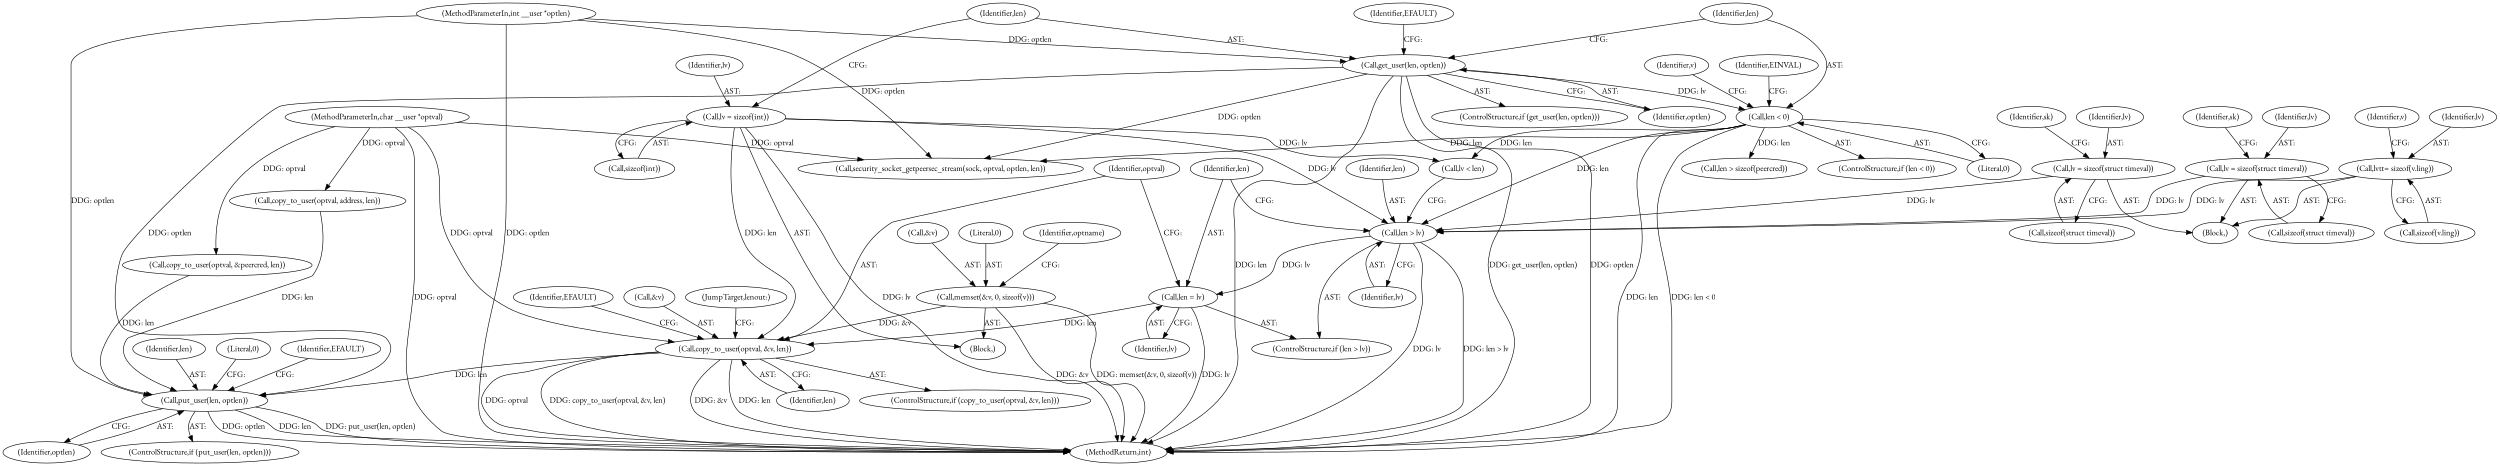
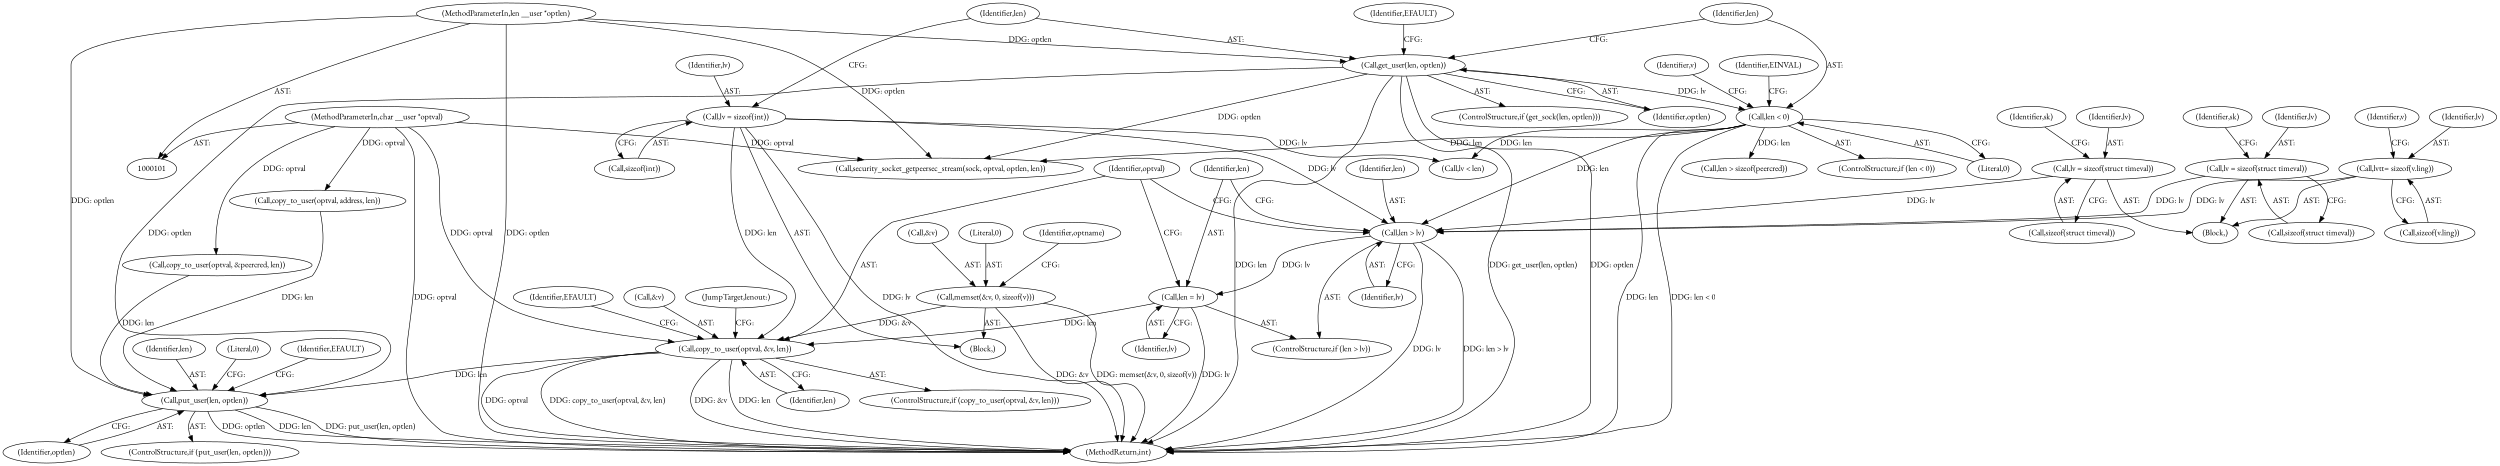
  digraph {
    fontname="EB Garamond"
    node [fontname="EB Garamond"]
    edge [fontname="EB Garamond"]
    n1 [label="(Call,copy_to_user(optval, &v, len))"]
    n2 [label="(Call,put_user(len, optlen))"]
    n3 [label="(Identifier,len)"]
    n4 [label="(ControlStructure,if (copy_to_user(optval, &v, len)))"]
    n5 [label="(MethodReturn,int)"]
    n6 [label="(Identifier,optlen)"]
    n7 [label="(ControlStructure,if (put_user(len, optlen)))"]
    n8 [label="(MethodParameterIn,char __user *optval)"]
    n9 [label="(Call,copy_to_user(optval, address, len))"]
    n10 [label="(Call,security_socket_getpeersec_stream(sock, optval, optlen, len))"]
    n11 [label="(Call,copy_to_user(optval, &peercred, len))"]
+   1000101
    n13 [label="(Call,memset(&v, 0, sizeof(v)))"]
    n14 [label="(Block,)"]
    n15 [label="(Call,len > lv)"]
    n16 [label="(Call,len = lv)"]
    n17 [label="(Identifier,lv)"]
    n18 [label="(ControlStructure,if (len > lv))"]
    n19 [label="(Identifier,lv)"]
    n20 [label="(Call,len < 0)"]
    n21 [label="(Call,len > sizeof(peercred))"]
    n22 [label="(ControlStructure,if (len < 0))"]
    n23 [label="(Call,lv < len)"]
    n24 [label="(Literal,0)"]
    n25 [label="(Call,get_user(len, optlen))"]
-   n26 [label="(ControlStructure,if (get_user(len, optlen)))"]
+   n26 [label="(ControlStructure,if (get_sock(len, optlen)))"]
    n27 [label="(Identifier,optlen)"]
-   n28 [label="(MethodParameterIn,int __user *optlen)"]
+   n28 [label="(MethodParameterIn,len __user *optlen)"]
    n29 [label="(Call,lv = sizeof(int))"]
    n30 [label="(Call,sizeof(int))"]
    n31 [label="(Call,lv\t\t= sizeof(v.ling))"]
    n32 [label="(Call,sizeof(v.ling))"]
    n33 [label="(Block,)"]
    n34 [label="(Call,lv = sizeof(struct timeval))"]
    n35 [label="(Call,sizeof(struct timeval))"]
    n36 [label="(Call,lv = sizeof(struct timeval))"]
    n37 [label="(Call,sizeof(struct timeval))"]
    n38 [label="(Literal,0)"]
    n39 [label="(Identifier,len)"]
    n40 [label="(Identifier,v)"]
    n41 [label="(Identifier,optname)"]
    n42 [label="(Identifier,sk)"]
    n43 [label="(Identifier,EFAULT)"]
    n44 [label="(Identifier,len)"]
    n45 [label="(Identifier,lv)"]
    n46 [label="(Identifier,optval)"]
    n47 [label="(Identifier,len)"]
    n48 [label="(Identifier,lv)"]
    n49 [label="(Identifier,EFAULT)"]
    n50 [label="(Call,&v)"]
    n51 [label="(Identifier,len)"]
    n52 [label="(Identifier,EINVAL)"]
    n53 [label="(Identifier,len)"]
    n54 [label="(Identifier,lv)"]
    n55 [label="(Identifier,sk)"]
    n56 [label="(Identifier,EFAULT)"]
    n57 [label="(Call,&v)"]
    n58 [label="(Literal,0)"]
    n59 [label="(Identifier,v)"]
    n60 [label="(Identifier,lv)"]
    n61 [label="(JumpTarget,lenout:)"]
    n1 -> n2 [label="DDG: len"]
    n1 -> n3 [label="CFG: "]
    n1 -> n4 [label="AST: "]
    n1 -> n5 [label="DDG: len"]
    n1 -> n5 [label="DDG: optval"]
    n1 -> n5 [label="DDG: copy_to_user(optval, &v, len)"]
    n1 -> n5 [label="DDG: &v"]
    n2 -> n5 [label="DDG: optlen"]
    n2 -> n5 [label="DDG: len"]
    n2 -> n5 [label="DDG: put_user(len, optlen)"]
    n2 -> n6 [label="CFG: "]
    n2 -> n7 [label="AST: "]
    n3 -> n1 [label="AST: "]
    n6 -> n2 [label="AST: "]
    n8 -> n1 [label="DDG: optval"]
    n8 -> n5 [label="DDG: optval"]
    n8 -> n9 [label="DDG: optval"]
    n8 -> n10 [label="DDG: optval"]
    n8 -> n11 [label="DDG: optval"]
+   n8 -> 1000101 [label="AST: "]
    n9 -> n2 [label="DDG: len"]
    n11 -> n2 [label="DDG: len"]
    n13 -> n1 [label="DDG: &v"]
    n13 -> n5 [label="DDG: memset(&v, 0, sizeof(v))"]
    n13 -> n5 [label="DDG: &v"]
    n13 -> n14 [label="AST: "]
    n15 -> n5 [label="DDG: lv"]
    n15 -> n5 [label="DDG: len > lv"]
    n15 -> n16 [label="DDG: lv"]
    n15 -> n17 [label="CFG: "]
    n15 -> n18 [label="AST: "]
    n16 -> n1 [label="DDG: len"]
    n16 -> n5 [label="DDG: lv"]
    n16 -> n18 [label="AST: "]
    n16 -> n19 [label="CFG: "]
    n17 -> n15 [label="AST: "]
    n19 -> n16 [label="AST: "]
    n20 -> n5 [label="DDG: len"]
    n20 -> n5 [label="DDG: len < 0"]
    n20 -> n10 [label="DDG: len"]
    n20 -> n15 [label="DDG: len"]
    n20 -> n21 [label="DDG: len"]
    n20 -> n22 [label="AST: "]
    n20 -> n23 [label="DDG: len"]
    n20 -> n24 [label="CFG: "]
    n24 -> n20 [label="AST: "]
    n25 -> n2 [label="DDG: optlen"]
    n25 -> n5 [label="DDG: len"]
    n25 -> n5 [label="DDG: get_user(len, optlen)"]
    n25 -> n5 [label="DDG: optlen"]
    n25 -> n10 [label="DDG: optlen"]
    n25 -> n20 [label="DDG: lv"]
    n25 -> n26 [label="AST: "]
    n25 -> n27 [label="CFG: "]
    n27 -> n25 [label="AST: "]
    n28 -> n2 [label="DDG: optlen"]
    n28 -> n5 [label="DDG: optlen"]
    n28 -> n10 [label="DDG: optlen"]
+   n28 -> 1000101 [label="AST: "]
    n28 -> n25 [label="DDG: optlen"]
    n29 -> n1 [label="DDG: len"]
    n29 -> n5 [label="DDG: lv"]
    n29 -> n14 [label="AST: "]
    n29 -> n15 [label="DDG: lv"]
    n29 -> n23 [label="DDG: lv"]
    n29 -> n30 [label="CFG: "]
    n30 -> n29 [label="AST: "]
    n31 -> n15 [label="DDG: lv"]
    n31 -> n32 [label="CFG: "]
    n31 -> n33 [label="AST: "]
    n32 -> n31 [label="AST: "]
    n34 -> n15 [label="DDG: lv"]
    n34 -> n33 [label="AST: "]
    n34 -> n35 [label="CFG: "]
    n35 -> n34 [label="AST: "]
    n36 -> n15 [label="DDG: lv"]
    n36 -> n33 [label="AST: "]
    n36 -> n37 [label="CFG: "]
    n37 -> n36 [label="AST: "]
    n38 -> n13 [label="AST: "]
    n39 -> n15 [label="CFG: "]
    n39 -> n16 [label="AST: "]
    n40 -> n31 [label="CFG: "]
    n41 -> n13 [label="CFG: "]
    n42 -> n34 [label="CFG: "]
    n43 -> n25 [label="CFG: "]
    n44 -> n15 [label="AST: "]
    n45 -> n31 [label="AST: "]
    n46 -> n1 [label="AST: "]
-   n23 -> n15 [label="CFG: "]
+   n46 -> n15 [label="CFG: "]
    n46 -> n16 [label="CFG: "]
    n47 -> n20 [label="AST: "]
    n47 -> n25 [label="CFG: "]
    n48 -> n34 [label="AST: "]
    n49 -> n2 [label="CFG: "]
    n50 -> n13 [label="AST: "]
    n51 -> n2 [label="AST: "]
    n52 -> n20 [label="CFG: "]
    n53 -> n25 [label="AST: "]
    n53 -> n29 [label="CFG: "]
    n54 -> n29 [label="AST: "]
    n55 -> n36 [label="CFG: "]
    n56 -> n1 [label="CFG: "]
    n57 -> n1 [label="AST: "]
    n58 -> n2 [label="CFG: "]
    n59 -> n20 [label="CFG: "]
    n60 -> n36 [label="AST: "]
    n61 -> n1 [label="CFG: "]
  }
